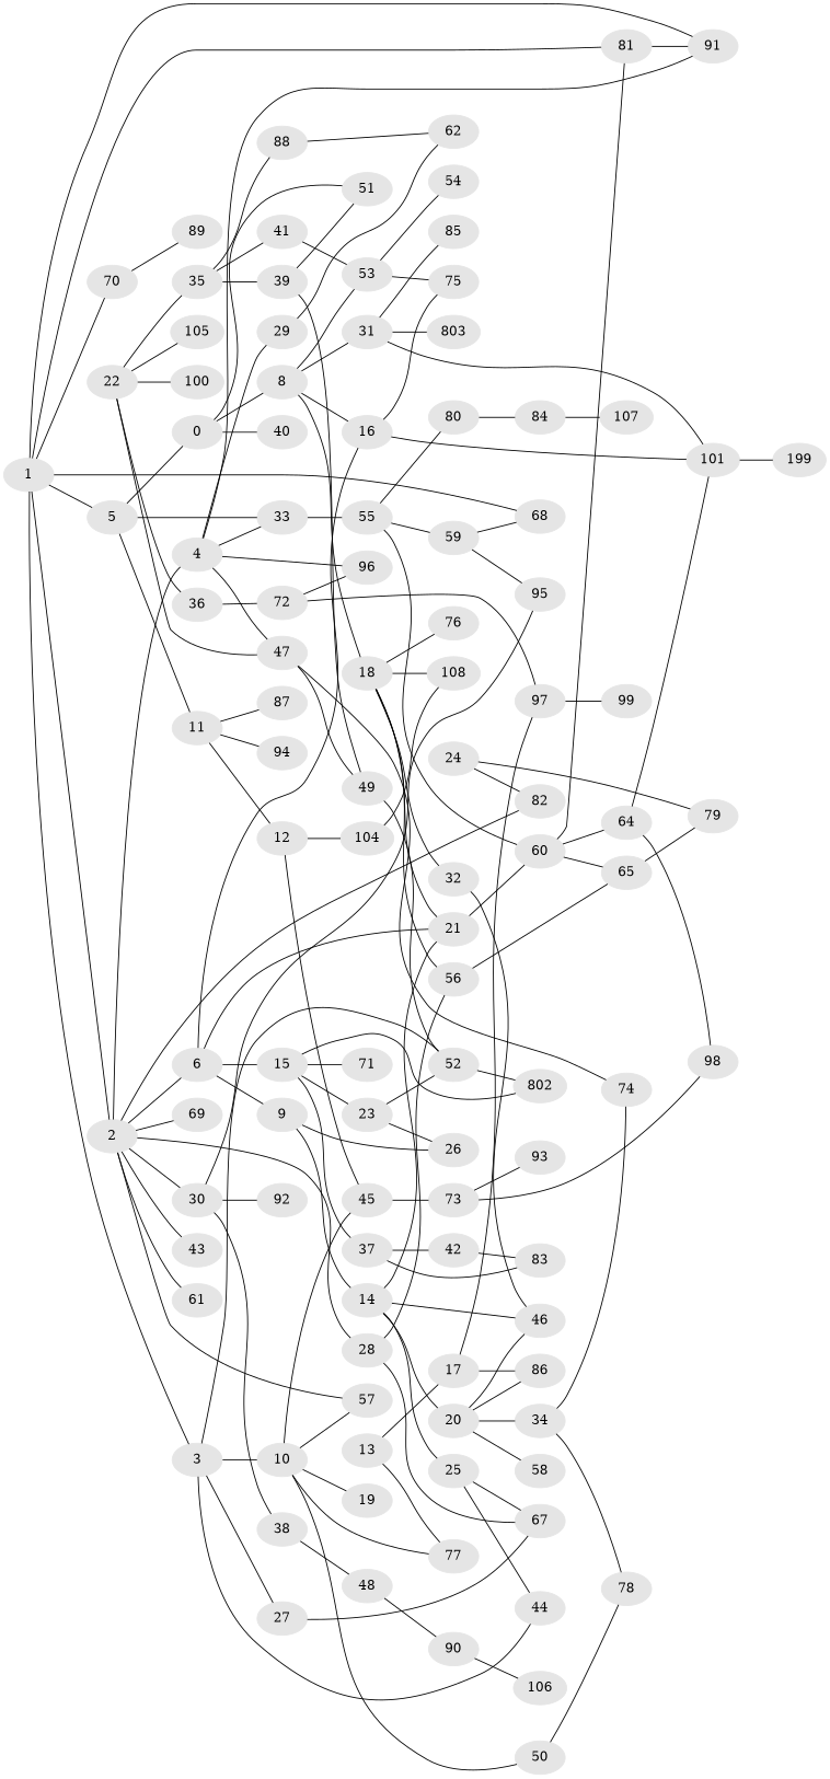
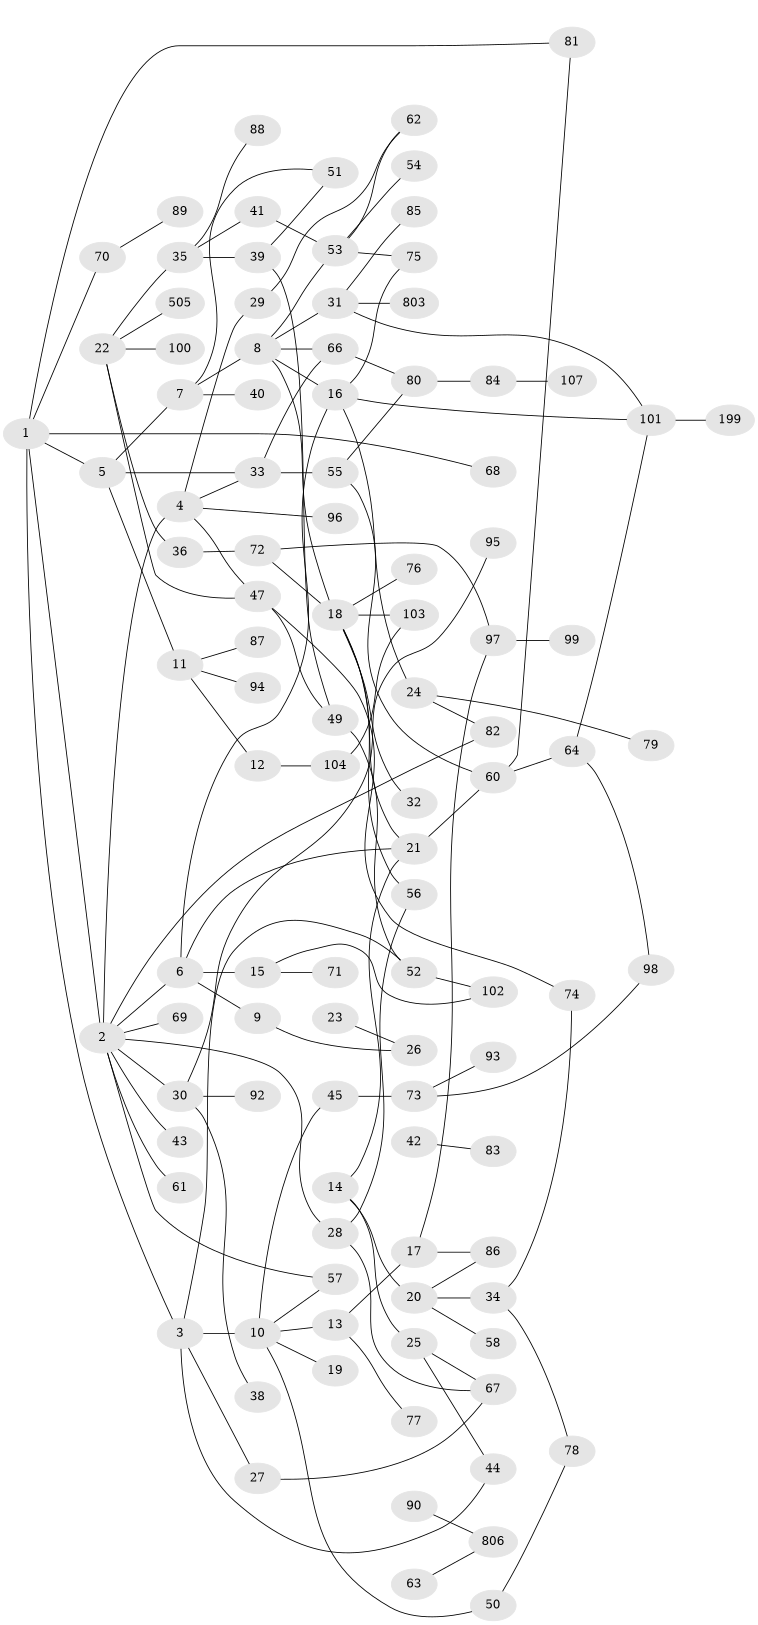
  graph {
    rankdir=LR
    node [color=gray90 style=filled]
    1
    2
    3
    5
    68
    70
    81
-   91
    4
    6
    28
    30
    43
    57
    61
    69
    82
    10
    27
    44
    52
    33
-   7 [label=0]
+   7
    11
    89
    29
    47
    96
    9
    15
    16
    21
    56
    67
    38
    92
    95
    13
    19
    45
    50
-   102 [label=802]
+   102
    62
+   66
    55
    74
    49
    8
    40
    51
    12
    87
    94
    14
    26
    23
-   37
    71
    24
    75
    101
    60
    18
    31
    53
    32
    76
-   108
+   108 [label=103]
    85
    n70 [label=803]
    54
    80
    20
    25
-   46
    17
    77
    22
    35
    36
    100
-   105
+   105 [label=505]
    73
    78
    104
    86
    97
    34
    58
    42
    83
    79
    n93 [label=199]
    99
-   65
    64
    39
    41
    88
    72
-   48
-   59
    90
    98
    93
-   106
+   106 [label=806]
+   63
    84
    107
    1 -- 2
    1 -- 3
    1 -- 5
    1 -- 68
    1 -- 70
    1 -- 81
-   1 -- 91
    2 -- 4
    2 -- 6
    2 -- 28
    2 -- 30
    2 -- 43
    2 -- 57
    2 -- 61
    2 -- 69
    2 -- 82
    3 -- 10
    3 -- 27
    3 -- 44
    3 -- 52
    5 -- 33
    5 -- 7
    5 -- 11
    70 -- 89
-   81 -- 91
-   4 -- 91
    4 -- 33
    4 -- 29
    4 -- 47
    4 -- 96
    6 -- 9
    6 -- 15
    6 -- 16
    6 -- 21
    28 -- 56
    28 -- 67
    30 -- 38
    30 -- 92
    30 -- 95
    10 -- 57
-   10 -- 77
+   10 -- 13
    10 -- 19
    10 -- 45
    10 -- 50
    27 -- 67
    52 -- 102
+   33 -- 66
    33 -- 55
    7 -- 8
    7 -- 40
    7 -- 51
    11 -- 12
    11 -- 87
    11 -- 94
    29 -- 62
    47 -- 74
    47 -- 49
-   9 -- 14
    9 -- 26
    15 -- 102
-   15 -- 23
-   15 -- 37
    15 -- 71
+   16 -- 24
    16 -- 75
    16 -- 101
    21 -- 60
-   56 -- 65
-   38 -- 48
    13 -- 17
    13 -- 77
    45 -- 73
    50 -- 78
+   66 -- 80
    55 -- 60
    55 -- 80
-   55 -- 59
    49 -- 52
    8 -- 16
+   8 -- 66
    8 -- 18
    8 -- 31
    8 -- 53
-   12 -- 45
    12 -- 104
    14 -- 21
    14 -- 20
    14 -- 25
-   14 -- 46
-   23 -- 52
    23 -- 26
-   37 -- 42
-   37 -- 83
    24 -- 82
    24 -- 79
    101 -- n93
    60 -- 81
-   60 -- 65
    60 -- 64
    18 -- 21
    18 -- 56
    18 -- 32
    18 -- 76
    18 -- 108
    31 -- 101
    31 -- 85
    31 -- n70
-   88 -- 62
+   53 -- 62
    53 -- 75
    53 -- 54
-   32 -- 46
    80 -- 84
-   20 -- 46
    20 -- 86
    20 -- 34
    20 -- 58
    25 -- 44
    25 -- 67
    17 -- 86
    17 -- 97
    22 -- 47
    22 -- 35
    22 -- 36
    22 -- 100
    22 -- 105
    35 -- 39
    35 -- 41
    35 -- 88
    36 -- 72
    73 -- 98
    73 -- 93
    104 -- 108
    97 -- 99
    34 -- 74
    34 -- 78
    42 -- 83
-   65 -- 79
    64 -- 101
    64 -- 98
    39 -- 49
    39 -- 51
    41 -- 53
-   72 -- 96
+   72 -- 18
    72 -- 97
-   48 -- 90
-   59 -- 68
-   59 -- 95
    90 -- 106
+   63 -- 106
    84 -- 107
  }
